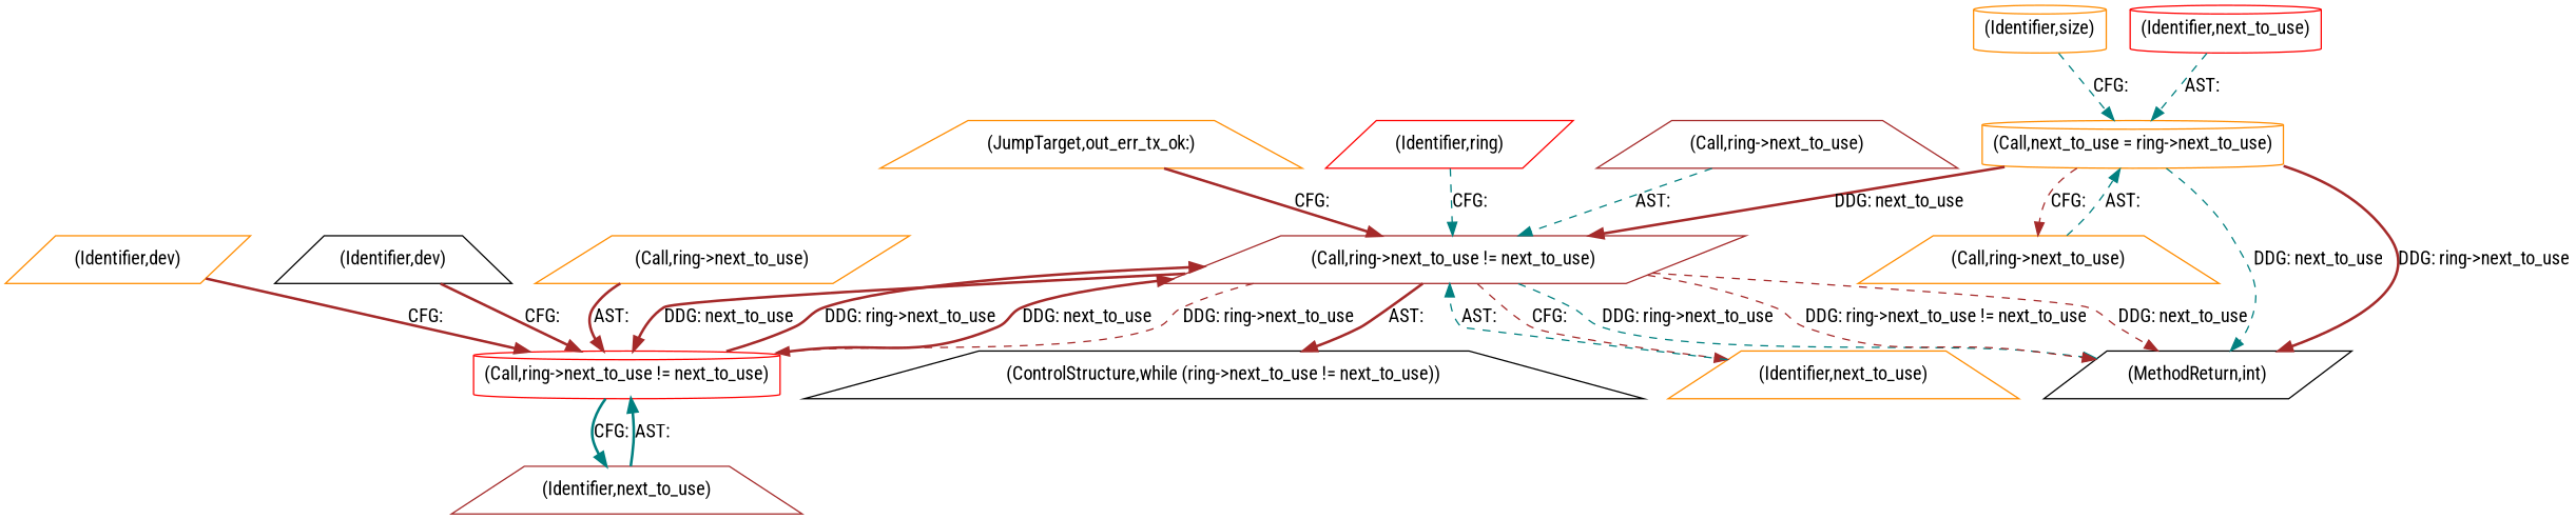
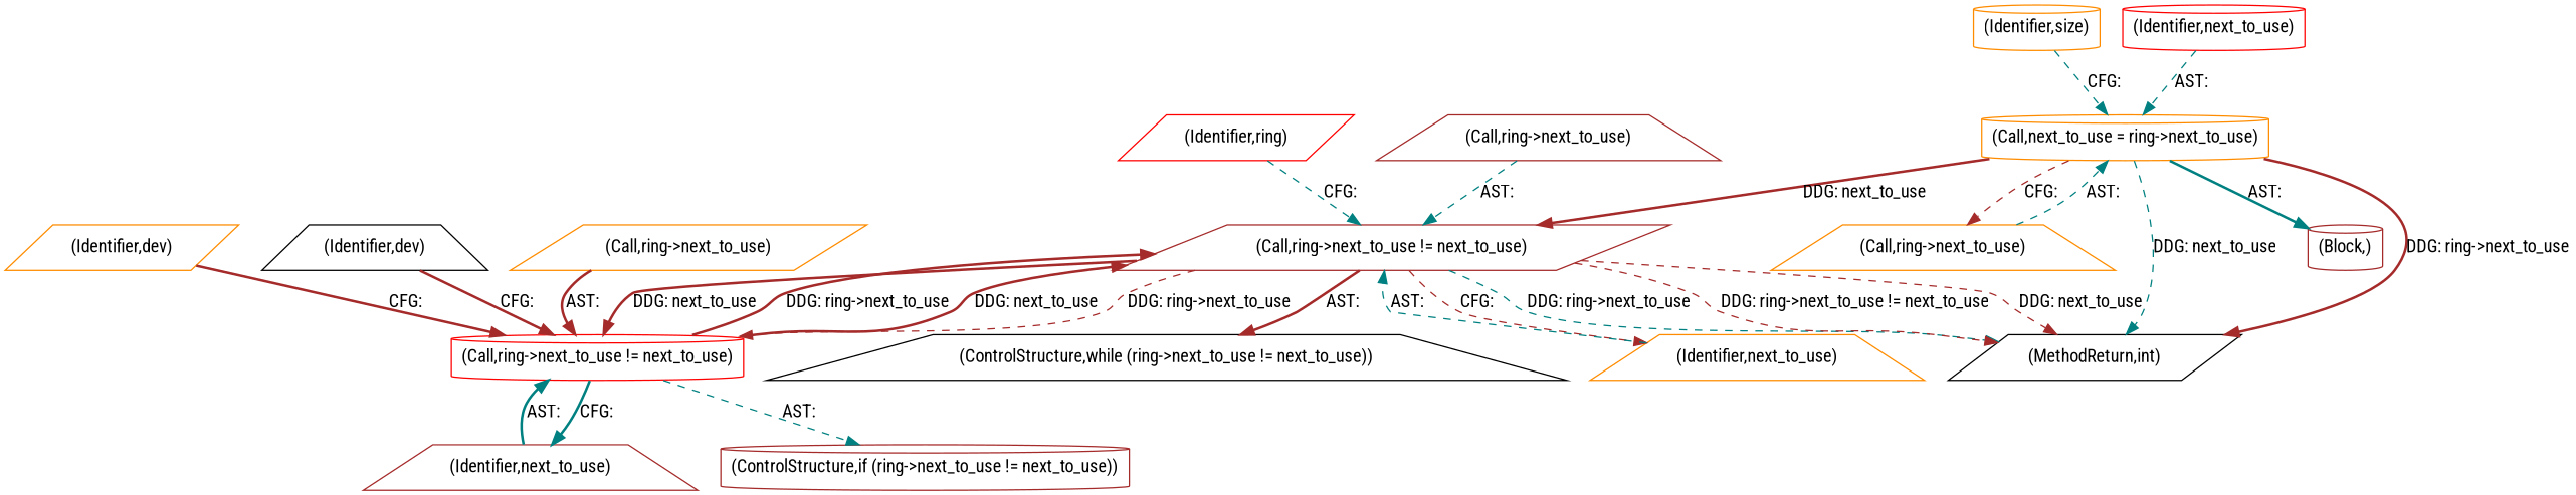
  digraph {
    fontname="Roboto Condensed"
    node [color=darkorange fontname="Roboto Condensed" shape=trapezium]
    edge [color=brown fontname="Roboto Condensed" style=dashed]
    n1 [label="(Call,next_to_use = ring->next_to_use)" shape=cylinder]
    n2 [color=brown label="(Call,ring->next_to_use != next_to_use)" shape=parallelogram]
    n3 [color=black label="(MethodReturn,int)" shape=parallelogram]
    n4 [label="(Call,ring->next_to_use)"]
+   n5 [color=brown label="(Block,)" shape=cylinder]
    n6 [color=red label="(Call,ring->next_to_use != next_to_use)" shape=cylinder]
    n7 [color=black label="(ControlStructure,while (ring->next_to_use != next_to_use))"]
    n8 [label="(Identifier,next_to_use)"]
    n9 [color=brown label="(Identifier,next_to_use)"]
+   n10 [color=brown label="(ControlStructure,if (ring->next_to_use != next_to_use))" shape=cylinder]
    n11 [color=brown label="(Call,ring->next_to_use)"]
    n12 [label="(Identifier,dev)" shape=parallelogram]
    n13 [label="(Identifier,size)" shape=cylinder]
-   n14 [label="(JumpTarget,out_err_tx_ok:)"]
    n15 [color=black label="(Identifier,dev)"]
    n16 [color=red label="(Identifier,next_to_use)" shape=cylinder]
    n17 [label="(Call,ring->next_to_use)" shape=parallelogram]
    n18 [color=red label="(Identifier,ring)" shape=parallelogram]
    n1 -> n2 [label="DDG: next_to_use" style=bold]
    n1 -> n3 [color=teal label="DDG: next_to_use"]
    n1 -> n3 [label="DDG: ring->next_to_use" style=bold]
    n1 -> n4 [label="CFG: "]
+   n1 -> n5 [color=teal label="AST: " style=bold]
    n2 -> n3 [color=teal label="DDG: ring->next_to_use"]
    n2 -> n3 [label="DDG: ring->next_to_use != next_to_use"]
    n2 -> n3 [label="DDG: next_to_use"]
    n2 -> n6 [label="DDG: ring->next_to_use"]
    n2 -> n6 [label="DDG: next_to_use" style=bold]
    n2 -> n7 [label="AST: " style=bold]
    n2 -> n8 [label="CFG: "]
    n4 -> n1 [color=teal label="AST: "]
    n6 -> n2 [label="DDG: ring->next_to_use" style=bold]
    n6 -> n2 [label="DDG: next_to_use" style=bold]
    n6 -> n9 [color=teal label="CFG: " style=bold]
+   n6 -> n10 [color=teal label="AST: "]
    n8 -> n2 [color=teal label="AST: "]
    n9 -> n6 [color=teal label="AST: " style=bold]
    n11 -> n2 [color=teal label="AST: "]
    n12 -> n6 [label="CFG: " style=bold]
    n13 -> n1 [color=teal label="CFG: "]
-   n14 -> n2 [label="CFG: " style=bold]
    n15 -> n6 [label="CFG: " style=bold]
    n16 -> n1 [color=teal label="AST: "]
    n17 -> n6 [label="AST: " style=bold]
    n18 -> n2 [color=teal label="CFG: "]
  }
